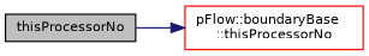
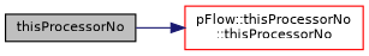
  digraph {
    rankdir=LR
    node [fontname=Helvetica fontsize=10 shape=record style=filled]
    n1 [color=black fillcolor=grey75 fontcolor=black height=0.2 label=thisProcessorNo width=0.4]
-   n2 [color=red fillcolor=white height=0.2 label="pFlow::boundaryBase\l::thisProcessorNo" width=0.4]
+   n2 [color=red fillcolor=white height=0.2 label="pFlow::thisProcessorNo\l::thisProcessorNo" width=0.4]
    n1 -> n2 [color=midnightblue fontname=Helvetica fontsize=10 labelfontname=Helvetica labelfontsize=10 style=solid]
  }
